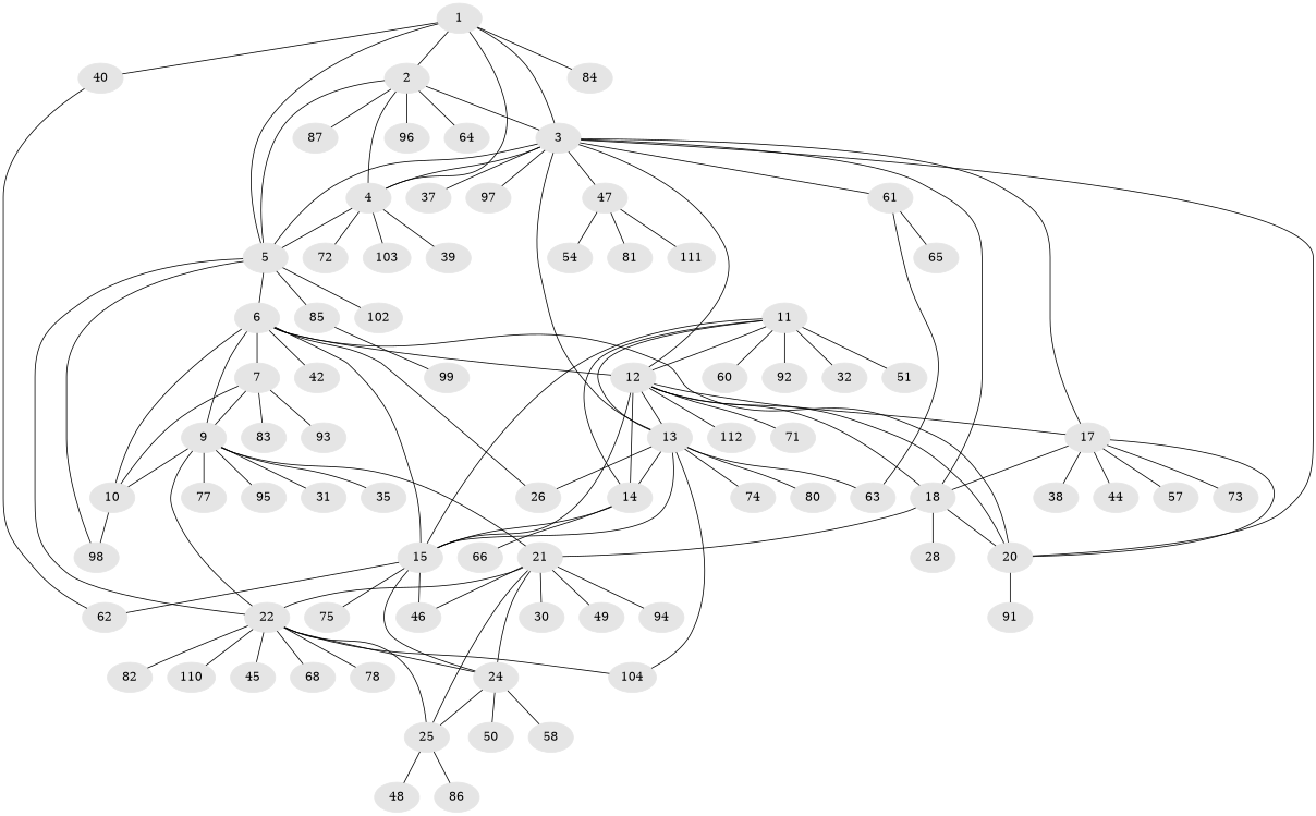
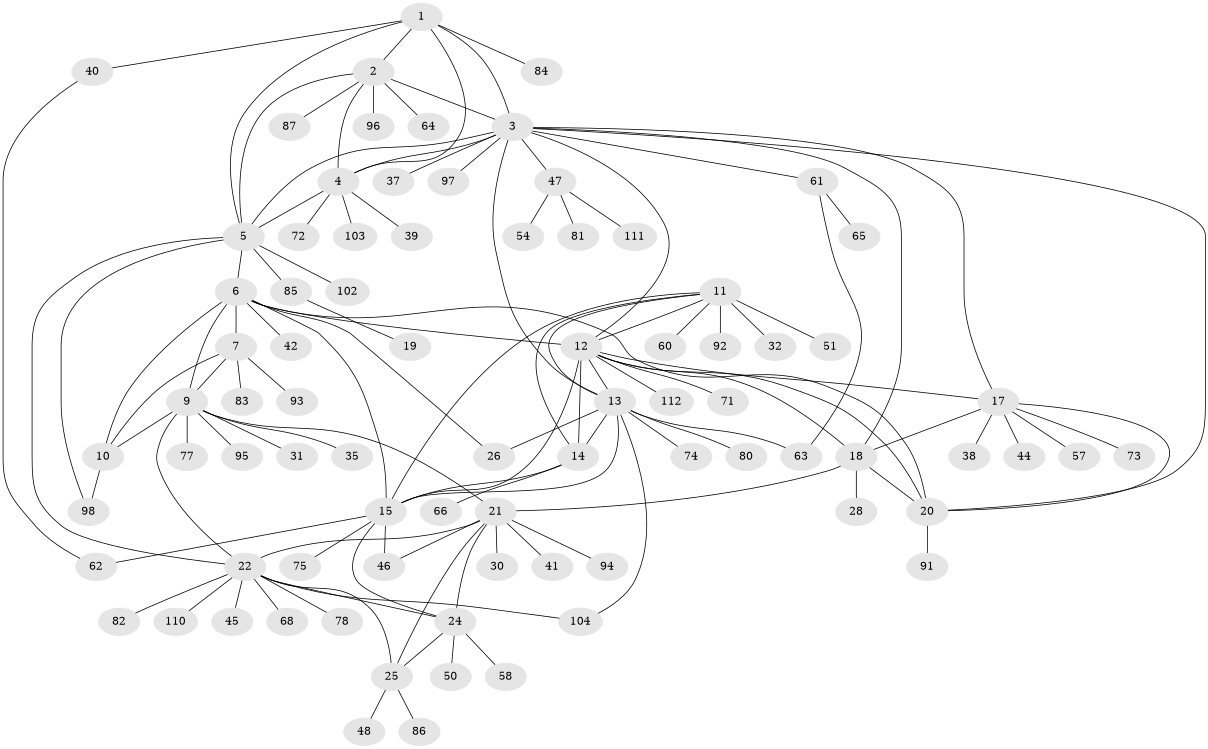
  graph {
    node [color=gray90 style=filled]
    1 [super="+33"]
    2 [super="+53"]
    3 [super="+16"]
    4 [super="+27"]
    5 [super="+107"]
    40
    84
    64
    87
    96
    12 [super="+19"]
    13 [super="+109"]
    17 [super="+70"]
    18
    20
    37
    47 [super="+59"]
    61
    97
    39
    72 [super="+101"]
    103
    6 [super="+8"]
    22 [super="+23"]
    85 [super="+105"]
    98
    102
    62 [super="+100"]
    15 [super="+79"]
    14 [super="+56"]
    71
    112
    26
    63
    74
    80
    104
    38
    44
    57 [super="+89"]
    73
    21 [super="+106"]
    28 [super="+36"]
    91
    54
    81
    111
    65
    7 [super="+108"]
    9 [super="+58"]
    10 [super="+43"]
    42
    24 [super="+76"]
    25 [super="+67"]
    45
    68
    78
    82
    110
-   99
+   99 [label=19]
    83
    93
    31 [super="+41"]
    35
    77
    95
    46
    75
    30
-   49
+   49 [label=41]
    94
    11 [super="+55"]
    32
    51
    60
    92
    66
    50
    n79 [label=58]
    48
    86
    1 -- 2
    1 -- 3
    1 -- 4
    1 -- 5
    1 -- 40
    1 -- 84
    2 -- 3
    2 -- 4
    2 -- 5
    2 -- 64
    2 -- 87
    2 -- 96
    3 -- 4
    3 -- 5
    3 -- 12
    3 -- 13
    3 -- 17
    3 -- 18
    3 -- 20
    3 -- 37
    3 -- 47
    3 -- 61
    3 -- 97
    4 -- 5
    4 -- 39
    4 -- 72
    4 -- 103
    5 -- 6
    5 -- 22
    5 -- 85
    5 -- 98
    5 -- 102
    40 -- 62
    12 -- 13
    12 -- 17
    12 -- 18
    12 -- 20
    12 -- 15
    12 -- 14
    12 -- 71
    12 -- 112
    13 -- 15
    13 -- 14
    13 -- 26
    13 -- 63
    13 -- 74
    13 -- 80
    13 -- 104
    17 -- 18
    17 -- 20
    17 -- 38
    17 -- 44
    17 -- 57
    17 -- 73
    18 -- 20
    18 -- 21
    18 -- 28
    20 -- 91
    47 -- 54
    47 -- 81
    47 -- 111
    61 -- 63
    61 -- 65
    6 -- 12
    6 -- 20
    6 -- 15
    6 -- 26
    6 -- 7 [weight=2]
    6 -- 9 [weight=2]
    6 -- 10 [weight=2]
    6 -- 42
    22 -- 104
    22 -- 24 [weight=2]
    22 -- 25 [weight=2]
    22 -- 45
    22 -- 68
    22 -- 78
    22 -- 82
    22 -- 110
    85 -- 99
    15 -- 62
    15 -- 24
    15 -- 46
    15 -- 75
    14 -- 15
    14 -- 66
    21 -- 22 [weight=2]
    21 -- 24
    21 -- 25
    21 -- 46
    21 -- 30
    21 -- 49
    21 -- 94
    7 -- 9
    7 -- 10
    7 -- 83
    7 -- 93
    9 -- 22 [weight=2]
    9 -- 21
    9 -- 10
    9 -- 31
    9 -- 35
    9 -- 77
    9 -- 95
    10 -- 98
    24 -- 25
    24 -- 50
    24 -- n79
    25 -- 48
    25 -- 86
    11 -- 12
    11 -- 13
    11 -- 15
    11 -- 14
    11 -- 32
    11 -- 51
    11 -- 60
    11 -- 92
  }
